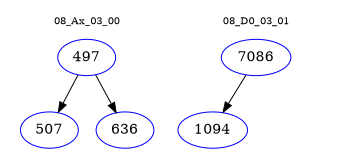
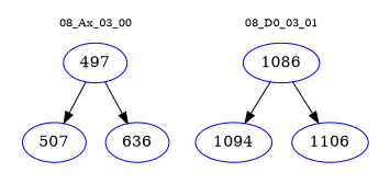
  digraph {
    node [color=blue]
    edge [color=black]
    n1 [label=497]
    n2 [label=507]
    n3 [label=636]
-   n4 [label=7086]
+   n4 [label=1086]
    n5 [label=1094]
+   n6 [label=1106]
    subgraph cluster_1 {
      color=white
      fontsize=10
      label="08_Ax_03_00"
      n1
      n2
      n3
    }
    subgraph cluster_2 {
      color=white
      fontsize=10
      label="08_D0_03_01"
      n4
      n5
+     n6
    }
    n1 -> n2
    n1 -> n3
    n4 -> n5
+   n4 -> n6
  }
